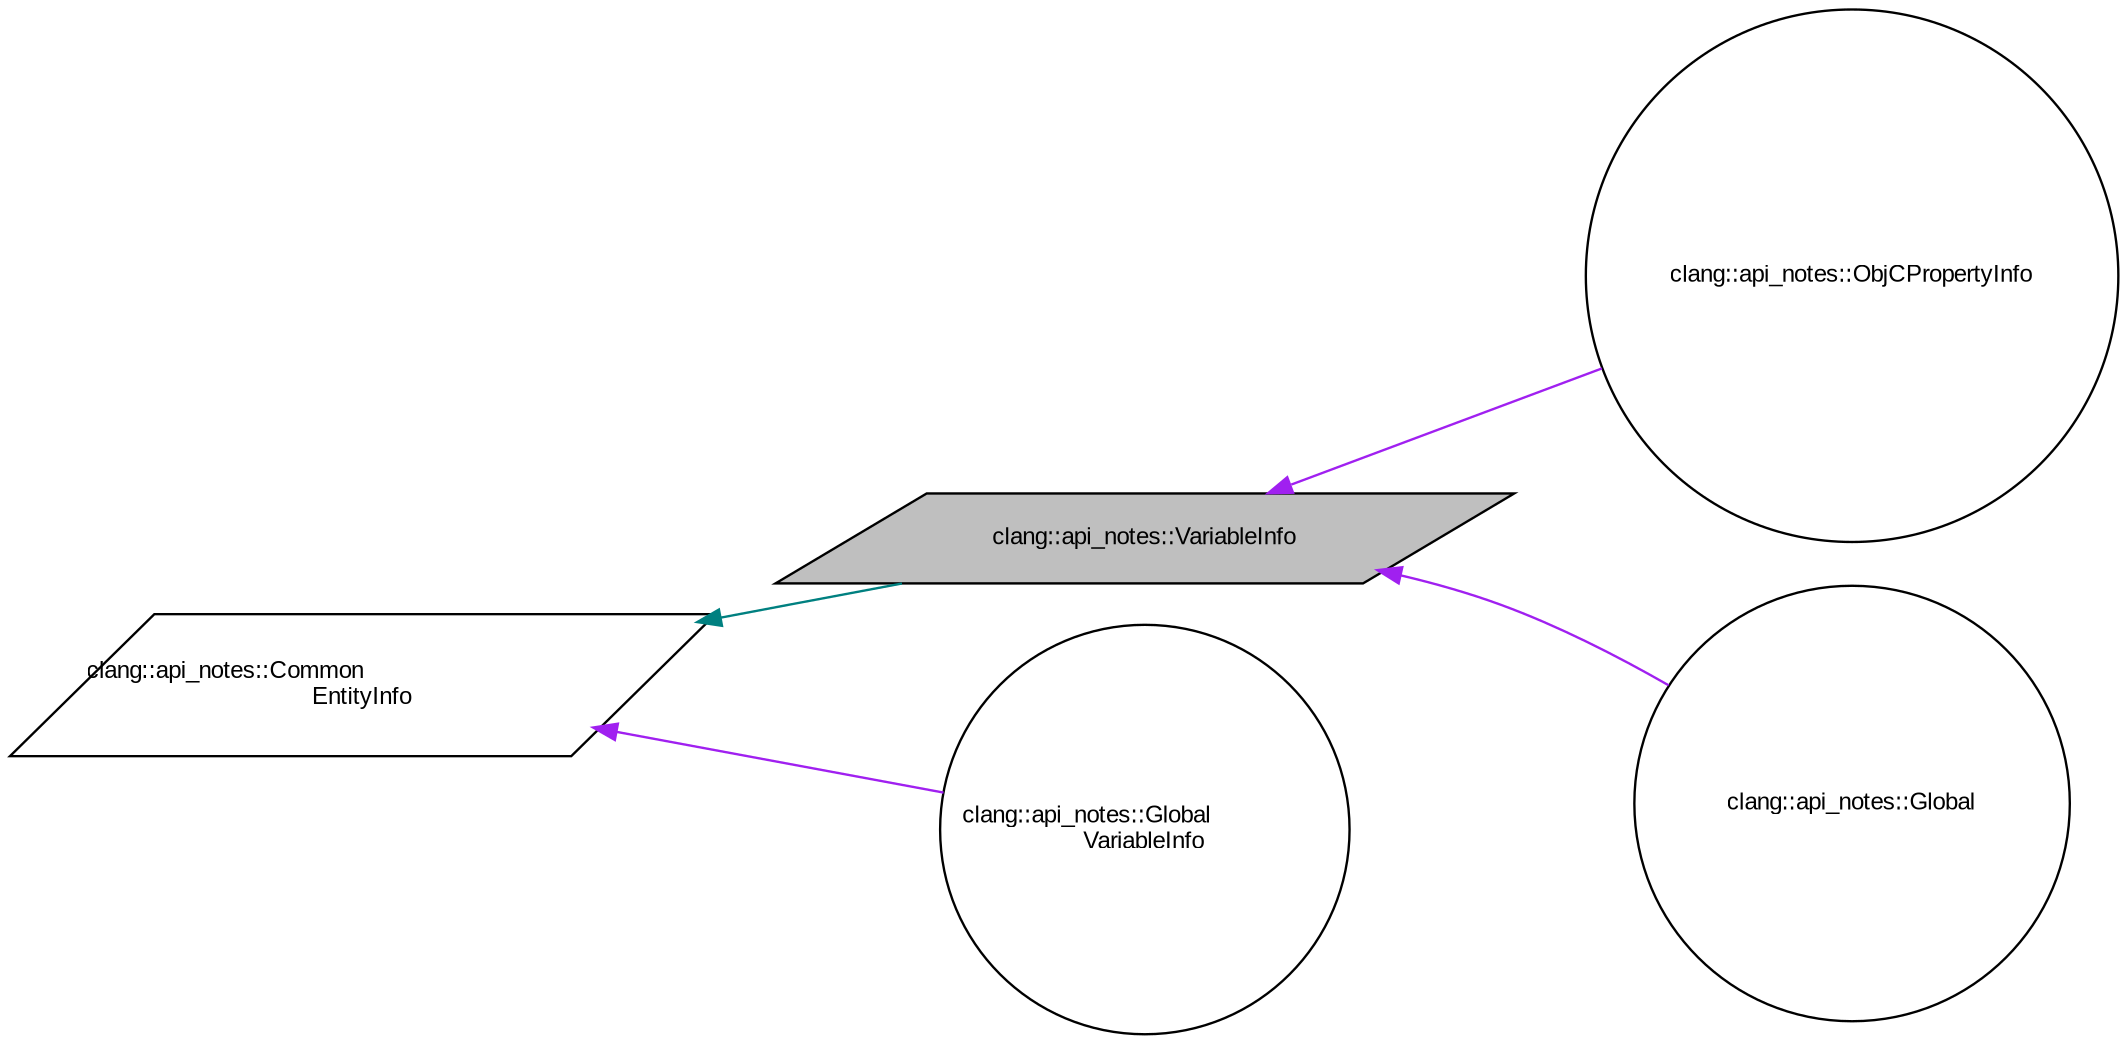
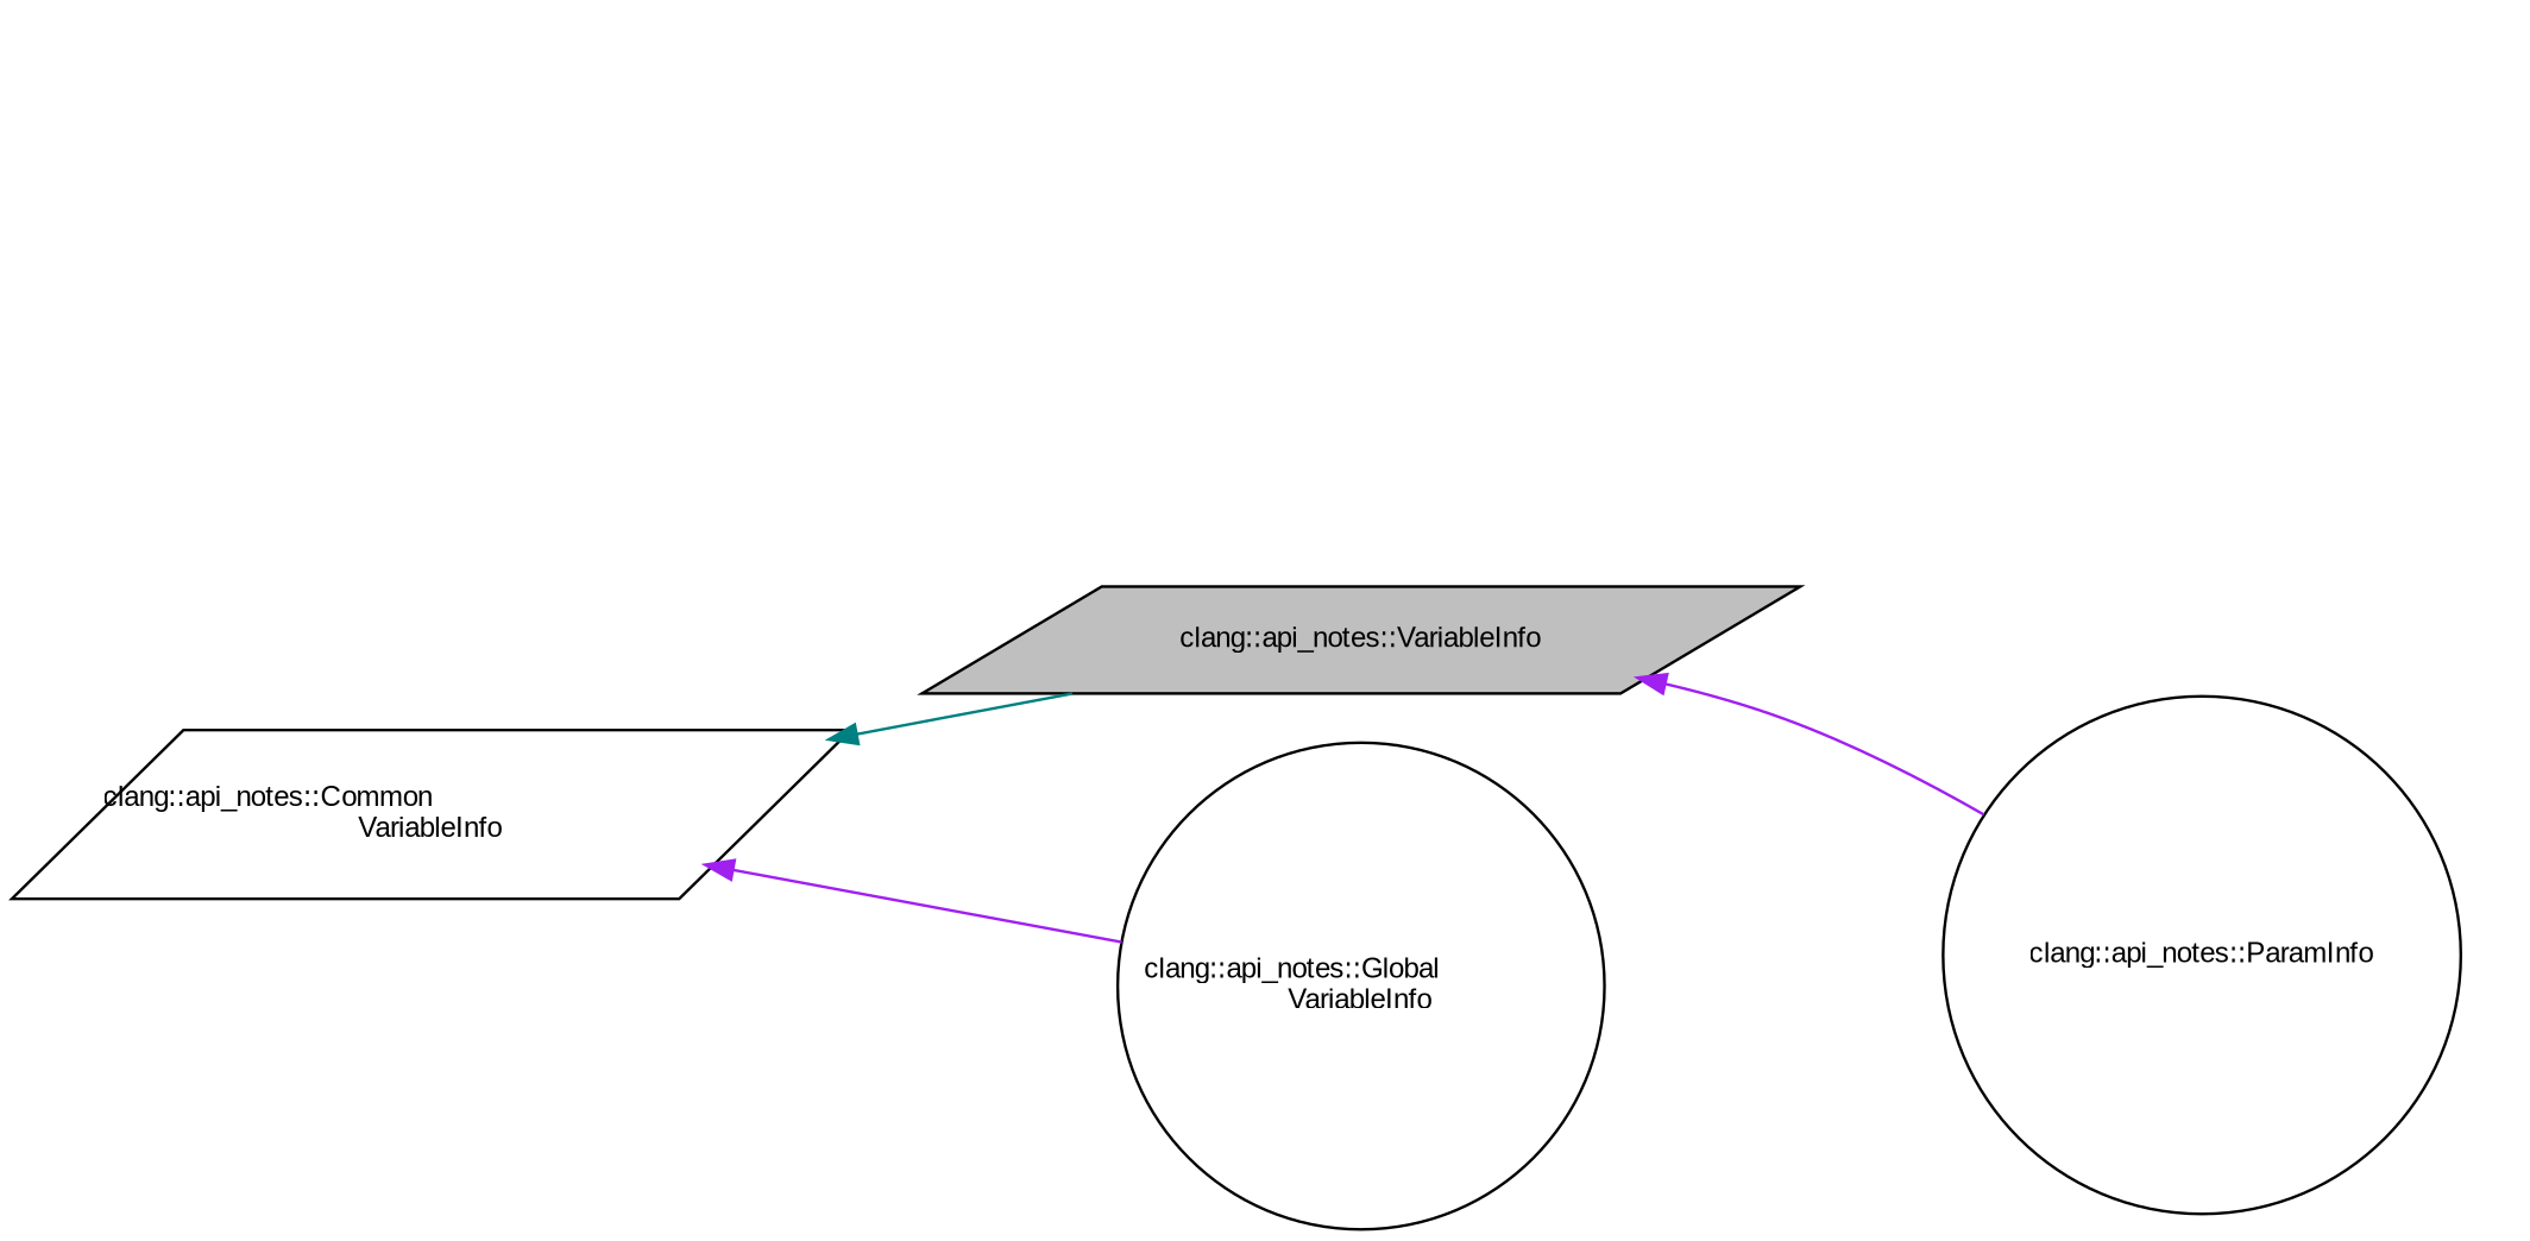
  digraph {
    fontname="Liberation Sans"
    rankdir=LR
    node [color=black fontname="Liberation Sans" fontsize=10 shape=circle]
    edge [color=purple dir=back fontname="Liberation Sans" fontsize=10 labelfontname=Helvetica labelfontsize=10 style=solid]
    n1 [fillcolor=grey75 fontcolor=black height=0.2 label="clang::api_notes::VariableInfo" shape=parallelogram style=filled width=0.4]
-   n2 [height=0.2 label="clang::api_notes::ObjCPropertyInfo" width=0.4]
-   n3 [height=0.2 label="clang::api_notes::Global" width=0.4]
+   n3 [height=0.2 label="clang::api_notes::ParamInfo" width=0.4]
    n4 [height=0.2 label="clang::api_notes::Global\lVariableInfo" width=0.4]
-   n5 [height=0.2 label="clang::api_notes::Common\lEntityInfo" shape=parallelogram width=0.4]
-   n1 -> n2
+   n5 [height=0.2 label="clang::api_notes::Common\lVariableInfo" shape=parallelogram width=0.4]
    n1 -> n3
    n5 -> n1 [color=teal]
    n5 -> n4
  }
